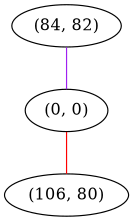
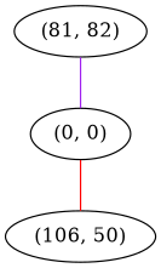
  graph {
-   "(81, 82)" [label="(84, 82)"]
+   "(81, 82)"
    "(0, 0)"
-   "(106, 80)"
+   "(106, 80)" [label="(106, 50)"]
    "(81, 82)" -- "(0, 0)" [color=purple weight=4]
    "(0, 0)" -- "(106, 80)" [color=red weight=1]
  }
